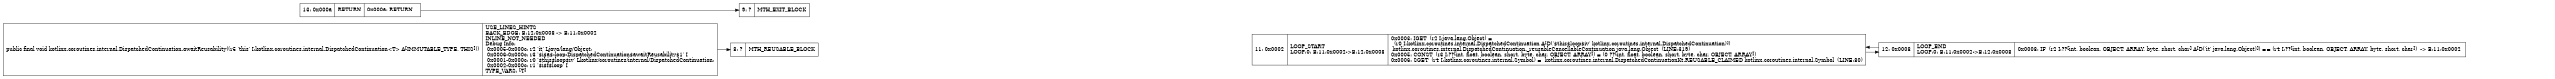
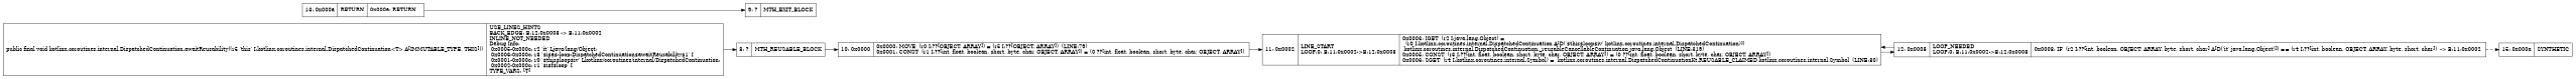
  digraph {
    rankdir=LR
    node [shape=record]
    n1 [label="{8\:\ ?|MTH_REUSABLE_BLOCK\l}"]
-   n3 [label="{11\:\ 0x0002|LOOP_START\lLOOP:0: B:11:0x0002\-\>B:12:0x0008\l|0x0003: IGET  (r2 I:java.lang.Object) = \l  (r0 I:kotlinx.coroutines.internal.DispatchedContinuation A[D('$this$loop$iv' kotlinx.coroutines.internal.DispatchedContinuation)])\l kotlinx.coroutines.internal.DispatchedContinuation._reusableCancellableContinuation java.lang.Object  (LINE:319)\l0x0005: CONST  (r3 I:??[int, float, boolean, short, byte, char, OBJECT, ARRAY]) = (0 ??[int, float, boolean, short, byte, char, OBJECT, ARRAY]) \l0x0006: SGET  (r4 I:kotlinx.coroutines.internal.Symbol) =  kotlinx.coroutines.internal.DispatchedContinuationKt.REUSABLE_CLAIMED kotlinx.coroutines.internal.Symbol  (LINE:80)\l}"]
-   n4 [label="{12\:\ 0x0008|LOOP_END\lLOOP:0: B:11:0x0002\-\>B:12:0x0008\l|0x0008: IF  (r2 I:??[int, boolean, OBJECT, ARRAY, byte, short, char] A[D('it' java.lang.Object)]) == (r4 I:??[int, boolean, OBJECT, ARRAY, byte, short, char])  \-\> B:11:0x0002 \l}"]
+   n2 [label="{10\:\ 0x0000|0x0000: MOVE  (r0 I:??[OBJECT, ARRAY]) = (r5 I:??[OBJECT, ARRAY])  (LINE:79)\l0x0001: CONST  (r1 I:??[int, float, boolean, short, byte, char, OBJECT, ARRAY]) = (0 ??[int, float, boolean, short, byte, char, OBJECT, ARRAY]) \l}"]
+   n3 [label="{11\:\ 0x0002|LINE_START\lLOOP:0: B:11:0x0002\-\>B:12:0x0008\l|0x0003: IGET  (r2 I:java.lang.Object) = \l  (r0 I:kotlinx.coroutines.internal.DispatchedContinuation A[D('$this$loop$iv' kotlinx.coroutines.internal.DispatchedContinuation)])\l kotlinx.coroutines.internal.DispatchedContinuation._reusableCancellableContinuation java.lang.Object  (LINE:319)\l0x0005: CONST  (r3 I:??[int, float, boolean, short, byte, char, OBJECT, ARRAY]) = (0 ??[int, float, boolean, short, byte, char, OBJECT, ARRAY]) \l0x0006: SGET  (r4 I:kotlinx.coroutines.internal.Symbol) =  kotlinx.coroutines.internal.DispatchedContinuationKt.REUSABLE_CLAIMED kotlinx.coroutines.internal.Symbol  (LINE:80)\l}"]
+   n4 [label="{12\:\ 0x0008|LOOP_NEEDED\lLOOP:0: B:11:0x0002\-\>B:12:0x0008\l|0x0008: IF  (r2 I:??[int, boolean, OBJECT, ARRAY, byte, short, char] A[D('it' java.lang.Object)]) == (r4 I:??[int, boolean, OBJECT, ARRAY, byte, short, char])  \-\> B:11:0x0002 \l}"]
+   n5 [label="{15\:\ 0x000a|SYNTHETIC\l}"]
    n6 [label="{13\:\ 0x000a|RETURN\l|0x000a: RETURN   \l}"]
    n7 [label="{9\:\ ?|MTH_EXIT_BLOCK\l}"]
    n8 [label="{public final void kotlinx.coroutines.internal.DispatchedContinuation.awaitReusability((r5 'this' I:kotlinx.coroutines.internal.DispatchedContinuation\<T\> A[IMMUTABLE_TYPE, THIS]))  | USE_LINES_HINTS\lBACK_EDGE: B:12:0x0008 \-\> B:11:0x0002\lINLINE_NOT_NEEDED\lDebug Info:\l  0x0005\-0x000c: r2 'it' Ljava\/lang\/Object;\l  0x0006\-0x000c: r3 '$i$a$\-loop\-DispatchedContinuation$awaitReusability$1' I\l  0x0001\-0x000c: r0 '$this$loop$iv' Lkotlinx\/coroutines\/internal\/DispatchedContinuation;\l  0x0002\-0x000c: r1 '$i$f$loop' I\lTYPE_VARS: [T]\l}"]
+   n1 -> n2
+   n2 -> n3
    n3 -> n4
    n4 -> n3
+   n4 -> n5 [style=dashed]
    n6 -> n7
    n8 -> n1
  }
